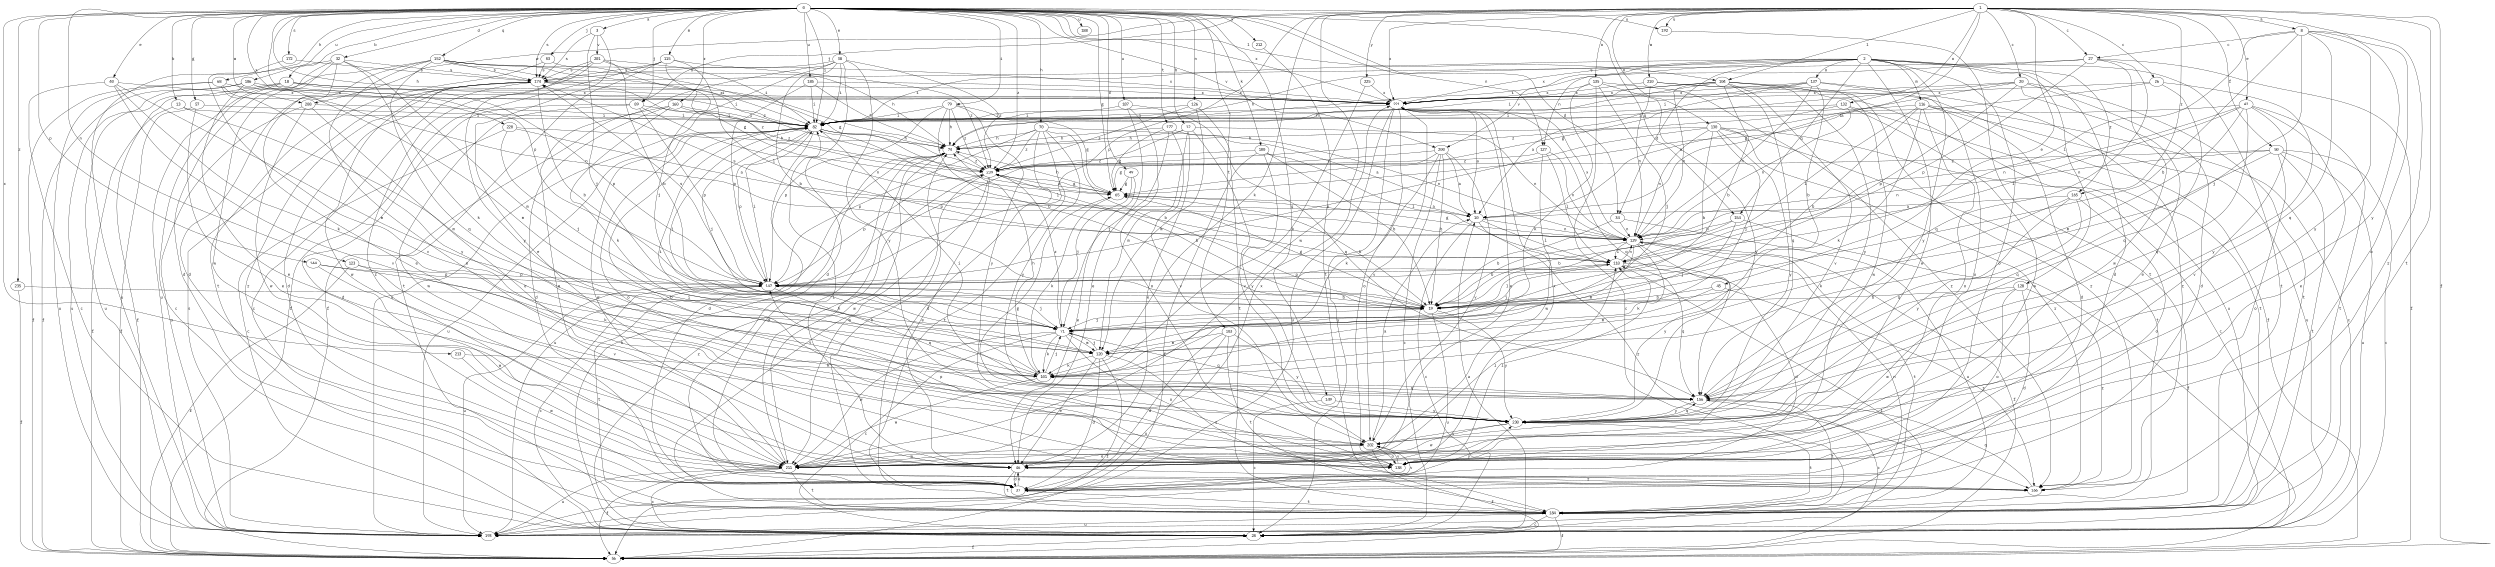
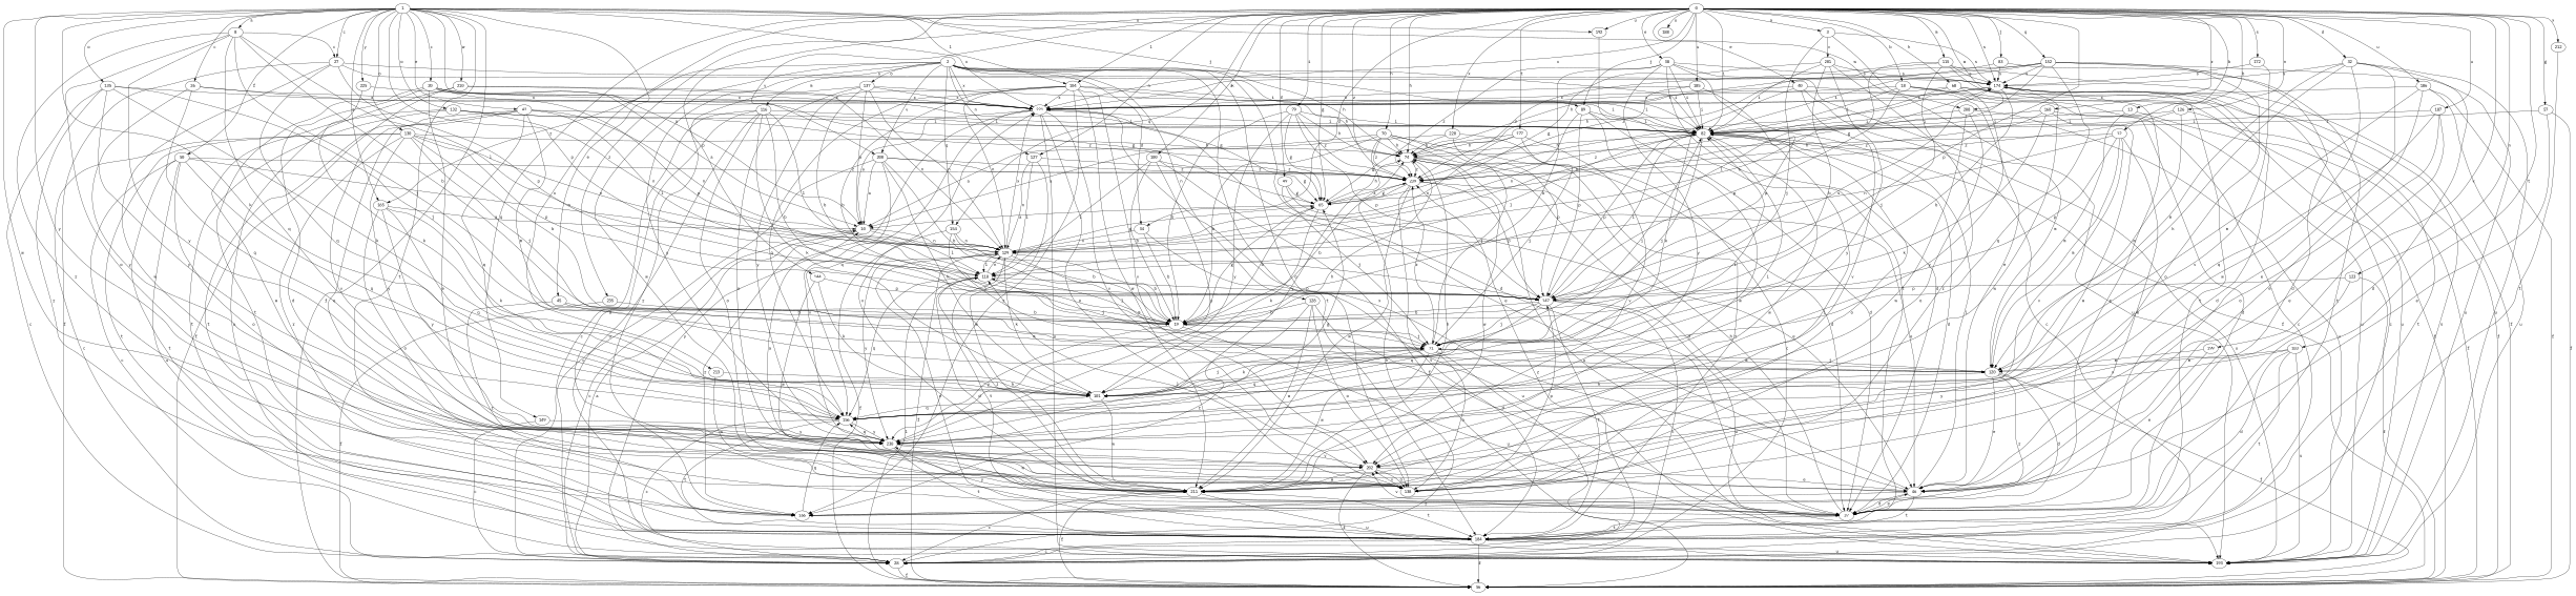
  strict digraph {
    fontname="IBM Plex Mono"
    node [fontname="IBM Plex Mono"]
    edge [fontname="IBM Plex Mono"]
    0
    3
    12
    13
    18
    32
    34
    38
    40
    49
    57
    65
    68
    70
    74
    79
    82
    83
    89
    100
    104
    115
    123
    126
    127
    144
    147
    149
    152
    154
    160
    172
    174
    177
    183
    185
    186
    187
    188
    192
+   199
    200
    208
    212
    213
    220
    221
    235
    239
    46
    n51 [label=71]
    201
    129
    120
    202
    56
    28
    193
    101
    211
    37
    19
    230
    10
    184
    138
    110
    156
    166
    1
    8
    20
    26
    27
    42
    45
    50
    130
    132
    135
    165
    210
    225
    2
    116
    128
    137
    0 -> 3 [label=a]
    0 -> 12 [label=b]
    0 -> 13 [label=b]
    0 -> 18 [label=b]
    0 -> 32 [label=d]
    0 -> 34 [label=d]
    0 -> 38 [label=e]
    0 -> 40 [label=e]
    0 -> 49 [label=f]
    0 -> 57 [label=g]
    0 -> 65 [label=g]
    0 -> 68 [label=h]
    0 -> 70 [label=h]
    0 -> 74 [label=h]
    0 -> 79 [label=i]
    0 -> 82 [label=i]
    0 -> 83 [label=j]
    0 -> 89 [label=j]
    0 -> 100 [label=k]
    0 -> 104 [label=l]
    0 -> 115 [label=m]
    0 -> 123 [label=n]
    0 -> 126 [label=n]
    0 -> 127 [label=n]
    0 -> 144 [label=p]
    0 -> 147 [label=p]
    0 -> 149 [label=q]
    0 -> 152 [label=q]
    0 -> 154 [label=q]
    0 -> 160 [label=r]
    0 -> 172 [label=s]
    0 -> 174 [label=s]
    0 -> 177 [label=t]
    0 -> 183 [label=t]
    0 -> 185 [label=u]
    0 -> 186 [label=u]
    0 -> 187 [label=u]
    0 -> 188 [label=u]
    0 -> 192 [label=u]
+   0 -> 199 [label=v]
    0 -> 200 [label=v]
    0 -> 208 [label=w]
    0 -> 212 [label=x]
    0 -> 213 [label=x]
    0 -> 220 [label=x]
    0 -> 221 [label=x]
    0 -> 235 [label=z]
    0 -> 239 [label=z]
    3 -> 174 [label=s]
    3 -> 46 [label=e]
    3 -> n51 [label=j]
    3 -> 201 [label=v]
    12 -> 74 [label=h]
    12 -> 147 [label=p]
    12 -> 46 [label=e]
    12 -> 129 [label=n]
    12 -> 120 [label=m]
    12 -> 202 [label=v]
    13 -> 82 [label=i]
    13 -> 120 [label=m]
    13 -> 56 [label=f]
    18 -> 82 [label=i]
    18 -> 147 [label=p]
    18 -> 221 [label=x]
    18 -> 56 [label=f]
    18 -> 28 [label=c]
    18 -> 193 [label=u]
    32 -> 174 [label=s]
    32 -> 46 [label=e]
    32 -> 120 [label=m]
    32 -> 193 [label=u]
    32 -> 101 [label=k]
    32 -> 211 [label=w]
    32 -> 37 [label=d]
    34 -> 129 [label=n]
    34 -> 193 [label=u]
    34 -> 19 [label=b]
    38 -> 82 [label=i]
    38 -> 174 [label=s]
    38 -> 239 [label=z]
    38 -> 56 [label=f]
    38 -> 193 [label=u]
    38 -> 37 [label=d]
    38 -> 19 [label=b]
    38 -> 230 [label=y]
    40 -> 221 [label=x]
    40 -> 120 [label=m]
    40 -> 202 [label=v]
    40 -> 28 [label=c]
    40 -> 101 [label=k]
    49 -> 65 [label=g]
    49 -> 46 [label=e]
    49 -> n51 [label=j]
    57 -> 82 [label=i]
    57 -> 46 [label=e]
    57 -> 56 [label=f]
    65 -> 74 [label=h]
    65 -> 239 [label=z]
    65 -> 101 [label=k]
    65 -> 19 [label=b]
    65 -> 10 [label=a]
    68 -> 221 [label=x]
    68 -> 129 [label=n]
    68 -> 56 [label=f]
    68 -> 193 [label=u]
    68 -> 230 [label=y]
    70 -> 74 [label=h]
    70 -> 147 [label=p]
    70 -> 239 [label=z]
    70 -> 37 [label=d]
    70 -> 19 [label=b]
    70 -> 230 [label=y]
    70 -> 10 [label=a]
    70 -> 184 [label=t]
    74 -> 239 [label=z]
    74 -> 193 [label=u]
    74 -> 211 [label=w]
    74 -> 37 [label=d]
    79 -> 65 [label=g]
    79 -> 74 [label=h]
    79 -> 82 [label=i]
    79 -> 147 [label=p]
    79 -> 239 [label=z]
    79 -> 19 [label=b]
    79 -> 230 [label=y]
    82 -> 74 [label=h]
    82 -> 147 [label=p]
    82 -> 239 [label=z]
    82 -> n51 [label=j]
    82 -> 193 [label=u]
    82 -> 211 [label=w]
    82 -> 37 [label=d]
    82 -> 138 [label=o]
    82 -> 110 [label=l]
    83 -> 174 [label=s]
    83 -> 239 [label=z]
    83 -> 184 [label=t]
    89 -> 82 [label=i]
    89 -> 147 [label=p]
    89 -> 129 [label=n]
    89 -> 211 [label=w]
    89 -> 37 [label=d]
    100 -> 239 [label=z]
    100 -> 56 [label=f]
    100 -> 19 [label=b]
    100 -> 230 [label=y]
    100 -> 110 [label=l]
    104 -> 74 [label=h]
    104 -> 82 [label=i]
    104 -> 221 [label=x]
    104 -> 129 [label=n]
    104 -> 202 [label=v]
    104 -> 211 [label=w]
    104 -> 19 [label=b]
    104 -> 230 [label=y]
    104 -> 156 [label=q]
    104 -> 166 [label=r]
    115 -> 174 [label=s]
    115 -> 239 [label=z]
    115 -> n51 [label=j]
    115 -> 56 [label=f]
    115 -> 184 [label=t]
    115 -> 110 [label=l]
    123 -> 147 [label=p]
    123 -> 202 [label=v]
    123 -> 56 [label=f]
    126 -> 82 [label=i]
    126 -> 239 [label=z]
    126 -> 120 [label=m]
    126 -> 184 [label=t]
    127 -> 239 [label=z]
    127 -> 129 [label=n]
    127 -> 211 [label=w]
    127 -> 110 [label=l]
    144 -> 147 [label=p]
    144 -> 101 [label=k]
    144 -> 211 [label=w]
    147 -> 82 [label=i]
    147 -> 174 [label=s]
    147 -> n51 [label=j]
    147 -> 28 [label=c]
    147 -> 193 [label=u]
    147 -> 19 [label=b]
    147 -> 184 [label=t]
    147 -> 156 [label=q]
    149 -> 28 [label=c]
    149 -> 230 [label=y]
    152 -> 65 [label=g]
    152 -> 74 [label=h]
    152 -> 82 [label=i]
    152 -> 174 [label=s]
    152 -> 221 [label=x]
    152 -> 193 [label=u]
    152 -> 37 [label=d]
    152 -> 138 [label=o]
    152 -> 156 [label=q]
    154 -> n51 [label=j]
    154 -> 129 [label=n]
    154 -> 56 [label=f]
    154 -> 19 [label=b]
    160 -> 82 [label=i]
    160 -> 239 [label=z]
    160 -> 101 [label=k]
    160 -> 211 [label=w]
    160 -> 37 [label=d]
    172 -> 174 [label=s]
    172 -> 202 [label=v]
    174 -> 221 [label=x]
    174 -> 239 [label=z]
    174 -> 28 [label=c]
    174 -> 211 [label=w]
    174 -> 37 [label=d]
    174 -> 19 [label=b]
    174 -> 166 [label=r]
    177 -> 65 [label=g]
    177 -> 74 [label=h]
    177 -> n51 [label=j]
    177 -> 129 [label=n]
    177 -> 202 [label=v]
    183 -> 120 [label=m]
    183 -> 193 [label=u]
    183 -> 37 [label=d]
    183 -> 230 [label=y]
    183 -> 184 [label=t]
    185 -> 74 [label=h]
    185 -> 82 [label=i]
    185 -> 147 [label=p]
    185 -> 221 [label=x]
    186 -> 221 [label=x]
    186 -> 46 [label=e]
    186 -> 120 [label=m]
    186 -> 56 [label=f]
    186 -> 193 [label=u]
    187 -> 82 [label=i]
    187 -> 46 [label=e]
    187 -> 138 [label=o]
    187 -> 156 [label=q]
    192 -> 184 [label=t]
+   199 -> 46 [label=e]
+   199 -> 120 [label=m]
    200 -> 65 [label=g]
    200 -> 239 [label=z]
    200 -> 202 [label=v]
    200 -> 28 [label=c]
    200 -> 101 [label=k]
    200 -> 19 [label=b]
    200 -> 10 [label=a]
    208 -> 82 [label=i]
    208 -> 193 [label=u]
    208 -> 211 [label=w]
    208 -> 138 [label=o]
    212 -> 184 [label=t]
    213 -> 101 [label=k]
    213 -> 211 [label=w]
    220 -> 74 [label=h]
    220 -> n51 [label=j]
    220 -> 28 [label=c]
    220 -> 10 [label=a]
    221 -> 82 [label=i]
    221 -> 46 [label=e]
    221 -> 202 [label=v]
    221 -> 28 [label=y]
    221 -> 193 [label=u]
    221 -> 10 [label=a]
    221 -> 138 [label=o]
    221 -> 156 [label=q]
    235 -> 56 [label=f]
    235 -> 19 [label=b]
    239 -> 65 [label=g]
    239 -> 147 [label=p]
    239 -> 46 [label=e]
    239 -> 211 [label=w]
    239 -> 19 [label=b]
    239 -> 184 [label=t]
    46 -> 82 [label=i]
    46 -> 221 [label=x]
    46 -> 37 [label=d]
    46 -> 184 [label=t]
    46 -> 166 [label=r]
    n51 -> 82 [label=i]
    n51 -> 239 [label=z]
    n51 -> 120 [label=m]
    n51 -> 28 [label=c]
    n51 -> 101 [label=k]
    n51 -> 211 [label=w]
    n51 -> 138 [label=o]
    n51 -> 156 [label=q]
    201 -> 65 [label=g]
    201 -> 82 [label=i]
    201 -> 174 [label=s]
    201 -> 19 [label=b]
    201 -> 230 [label=y]
    201 -> 166 [label=r]
    129 -> 65 [label=g]
    129 -> 174 [label=s]
    129 -> 221 [label=x]
    129 -> 120 [label=m]
    129 -> 56 [label=f]
    129 -> 101 [label=k]
    129 -> 19 [label=b]
    129 -> 230 [label=y]
    129 -> 184 [label=t]
    129 -> 110 [label=l]
    120 -> 46 [label=e]
    120 -> n51 [label=j]
    120 -> 56 [label=f]
    120 -> 101 [label=k]
    120 -> 37 [label=d]
    120 -> 166 [label=r]
    202 -> 46 [label=e]
    202 -> 56 [label=f]
    202 -> 211 [label=w]
    202 -> 10 [label=a]
    202 -> 138 [label=o]
    56 -> 110 [label=l]
    28 -> 74 [label=h]
    28 -> 239 [label=z]
    28 -> 56 [label=f]
    28 -> 10 [label=a]
    193 -> 174 [label=s]
    101 -> 74 [label=h]
    101 -> 82 [label=i]
    101 -> n51 [label=j]
    101 -> 211 [label=w]
    101 -> 156 [label=q]
    211 -> 74 [label=h]
    211 -> 221 [label=x]
    211 -> 56 [label=f]
    211 -> 28 [label=c]
    211 -> 193 [label=u]
    211 -> 184 [label=t]
    211 -> 110 [label=l]
    37 -> 74 [label=h]
    37 -> 46 [label=e]
    37 -> 202 [label=v]
    37 -> 230 [label=y]
    37 -> 184 [label=t]
    19 -> 65 [label=g]
    19 -> n51 [label=j]
    19 -> 193 [label=u]
    19 -> 230 [label=y]
    19 -> 110 [label=l]
    230 -> 65 [label=g]
    230 -> 202 [label=v]
    230 -> 211 [label=w]
    230 -> 184 [label=t]
    230 -> 156 [label=q]
    10 -> 129 [label=n]
    10 -> 28 [label=c]
    10 -> 110 [label=l]
    10 -> 166 [label=r]
    184 -> 129 [label=n]
    184 -> 56 [label=f]
    184 -> 28 [label=c]
    184 -> 193 [label=u]
    138 -> 82 [label=i]
    138 -> 147 [label=p]
    138 -> 202 [label=v]
    138 -> 110 [label=l]
    110 -> 147 [label=p]
    110 -> n51 [label=j]
    110 -> 129 [label=n]
    110 -> 37 [label=d]
    110 -> 156 [label=q]
    156 -> 82 [label=i]
    156 -> 28 [label=c]
    156 -> 230 [label=y]
    156 -> 184 [label=t]
    166 -> 156 [label=q]
    1 -> 89 [label=j]
    1 -> 104 [label=l]
    1 -> 147 [label=p]
    1 -> 192 [label=u]
    1 -> 208 [label=w]
    1 -> 221 [label=x]
    1 -> 56 [label=f]
    1 -> 101 [label=k]
    1 -> 211 [label=w]
    1 -> 230 [label=y]
    1 -> 10 [label=a]
    1 -> 184 [label=t]
    1 -> 8 [label=a]
    1 -> 20 [label=c]
    1 -> 26 [label=c]
    1 -> 27 [label=c]
    1 -> 42 [label=e]
    1 -> 45 [label=e]
    1 -> 50 [label=f]
    1 -> 130 [label=o]
    1 -> 132 [label=o]
    1 -> 135 [label=o]
    1 -> 165 [label=r]
    1 -> 210 [label=w]
    1 -> 225 [label=y]
    8 -> n51 [label=j]
    8 -> 19 [label=b]
    8 -> 230 [label=y]
    8 -> 138 [label=o]
    8 -> 110 [label=l]
    8 -> 156 [label=q]
    8 -> 166 [label=r]
    8 -> 27 [label=c]
    20 -> 65 [label=g]
    20 -> 147 [label=p]
    20 -> 221 [label=x]
    20 -> 46 [label=e]
    20 -> 37 [label=d]
    20 -> 10 [label=a]
    20 -> 184 [label=t]
    26 -> 65 [label=g]
    26 -> 221 [label=x]
    26 -> 230 [label=y]
    26 -> 156 [label=q]
    27 -> 82 [label=i]
    27 -> 147 [label=p]
    27 -> 174 [label=s]
    27 -> 56 [label=f]
    27 -> 211 [label=w]
    27 -> 156 [label=q]
    42 -> 82 [label=i]
    42 -> 46 [label=e]
    42 -> 129 [label=n]
    42 -> 120 [label=m]
    42 -> 202 [label=v]
    42 -> 184 [label=t]
    42 -> 110 [label=l]
    42 -> 156 [label=q]
    45 -> 120 [label=m]
    45 -> 19 [label=b]
    45 -> 166 [label=r]
    50 -> 239 [label=z]
    50 -> 129 [label=n]
    50 -> 28 [label=c]
    50 -> 193 [label=u]
    50 -> 184 [label=t]
    50 -> 138 [label=o]
    50 -> 156 [label=q]
    130 -> 74 [label=h]
    130 -> 147 [label=p]
    130 -> n51 [label=j]
    130 -> 129 [label=n]
    130 -> 28 [label=c]
    130 -> 19 [label=b]
    130 -> 230 [label=y]
    130 -> 184 [label=t]
    130 -> 166 [label=r]
    132 -> 82 [label=i]
    132 -> 239 [label=z]
    132 -> 129 [label=n]
    132 -> 211 [label=w]
    132 -> 184 [label=t]
    135 -> 221 [label=x]
    135 -> n51 [label=j]
    135 -> 28 [label=c]
    135 -> 101 [label=k]
    135 -> 230 [label=y]
    135 -> 166 [label=r]
    165 -> 101 [label=k]
    165 -> 230 [label=y]
    165 -> 10 [label=a]
    165 -> 138 [label=o]
    165 -> 156 [label=q]
    210 -> 221 [label=x]
    210 -> 129 [label=n]
    210 -> 56 [label=f]
    210 -> 193 [label=u]
    225 -> 221 [label=x]
    225 -> 101 [label=k]
    2 -> 34 [label=d]
    2 -> 74 [label=h]
    2 -> 82 [label=i]
    2 -> 127 [label=n]
    2 -> 154 [label=q]
    2 -> 200 [label=v]
    2 -> 221 [label=x]
    2 -> 211 [label=w]
    2 -> 37 [label=d]
    2 -> 230 [label=y]
    2 -> 184 [label=t]
    2 -> 138 [label=o]
    2 -> 165 [label=r]
    2 -> 116 [label=m]
    2 -> 128 [label=n]
    2 -> 137 [label=o]
    116 -> 82 [label=i]
    116 -> 28 [label=c]
    116 -> 193 [label=u]
    116 -> 101 [label=k]
    116 -> 37 [label=d]
    116 -> 19 [label=b]
    116 -> 138 [label=o]
    116 -> 110 [label=l]
    128 -> 211 [label=w]
    128 -> 37 [label=d]
    128 -> 19 [label=b]
    128 -> 138 [label=o]
    128 -> 166 [label=r]
    137 -> 82 [label=i]
    137 -> 221 [label=x]
    137 -> 129 [label=n]
    137 -> 19 [label=b]
    137 -> 10 [label=a]
    137 -> 138 [label=o]
    137 -> 166 [label=r]
  }
